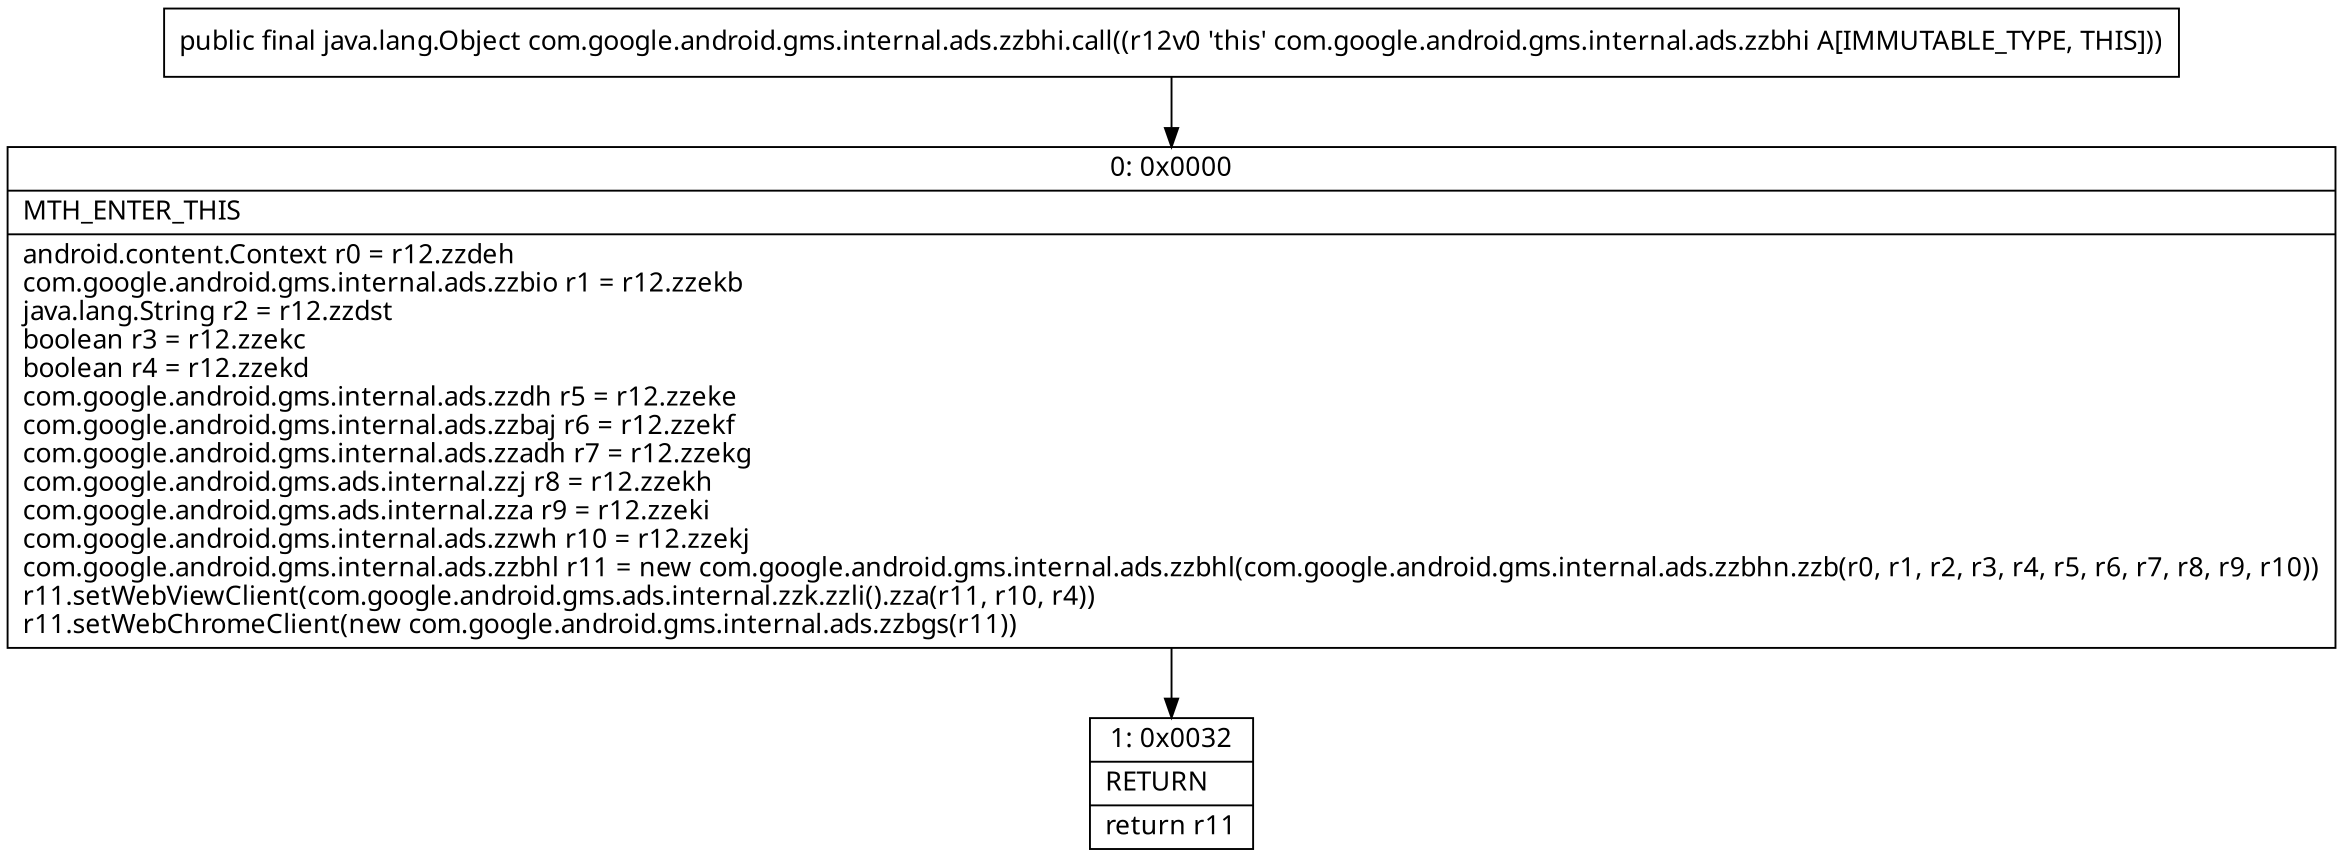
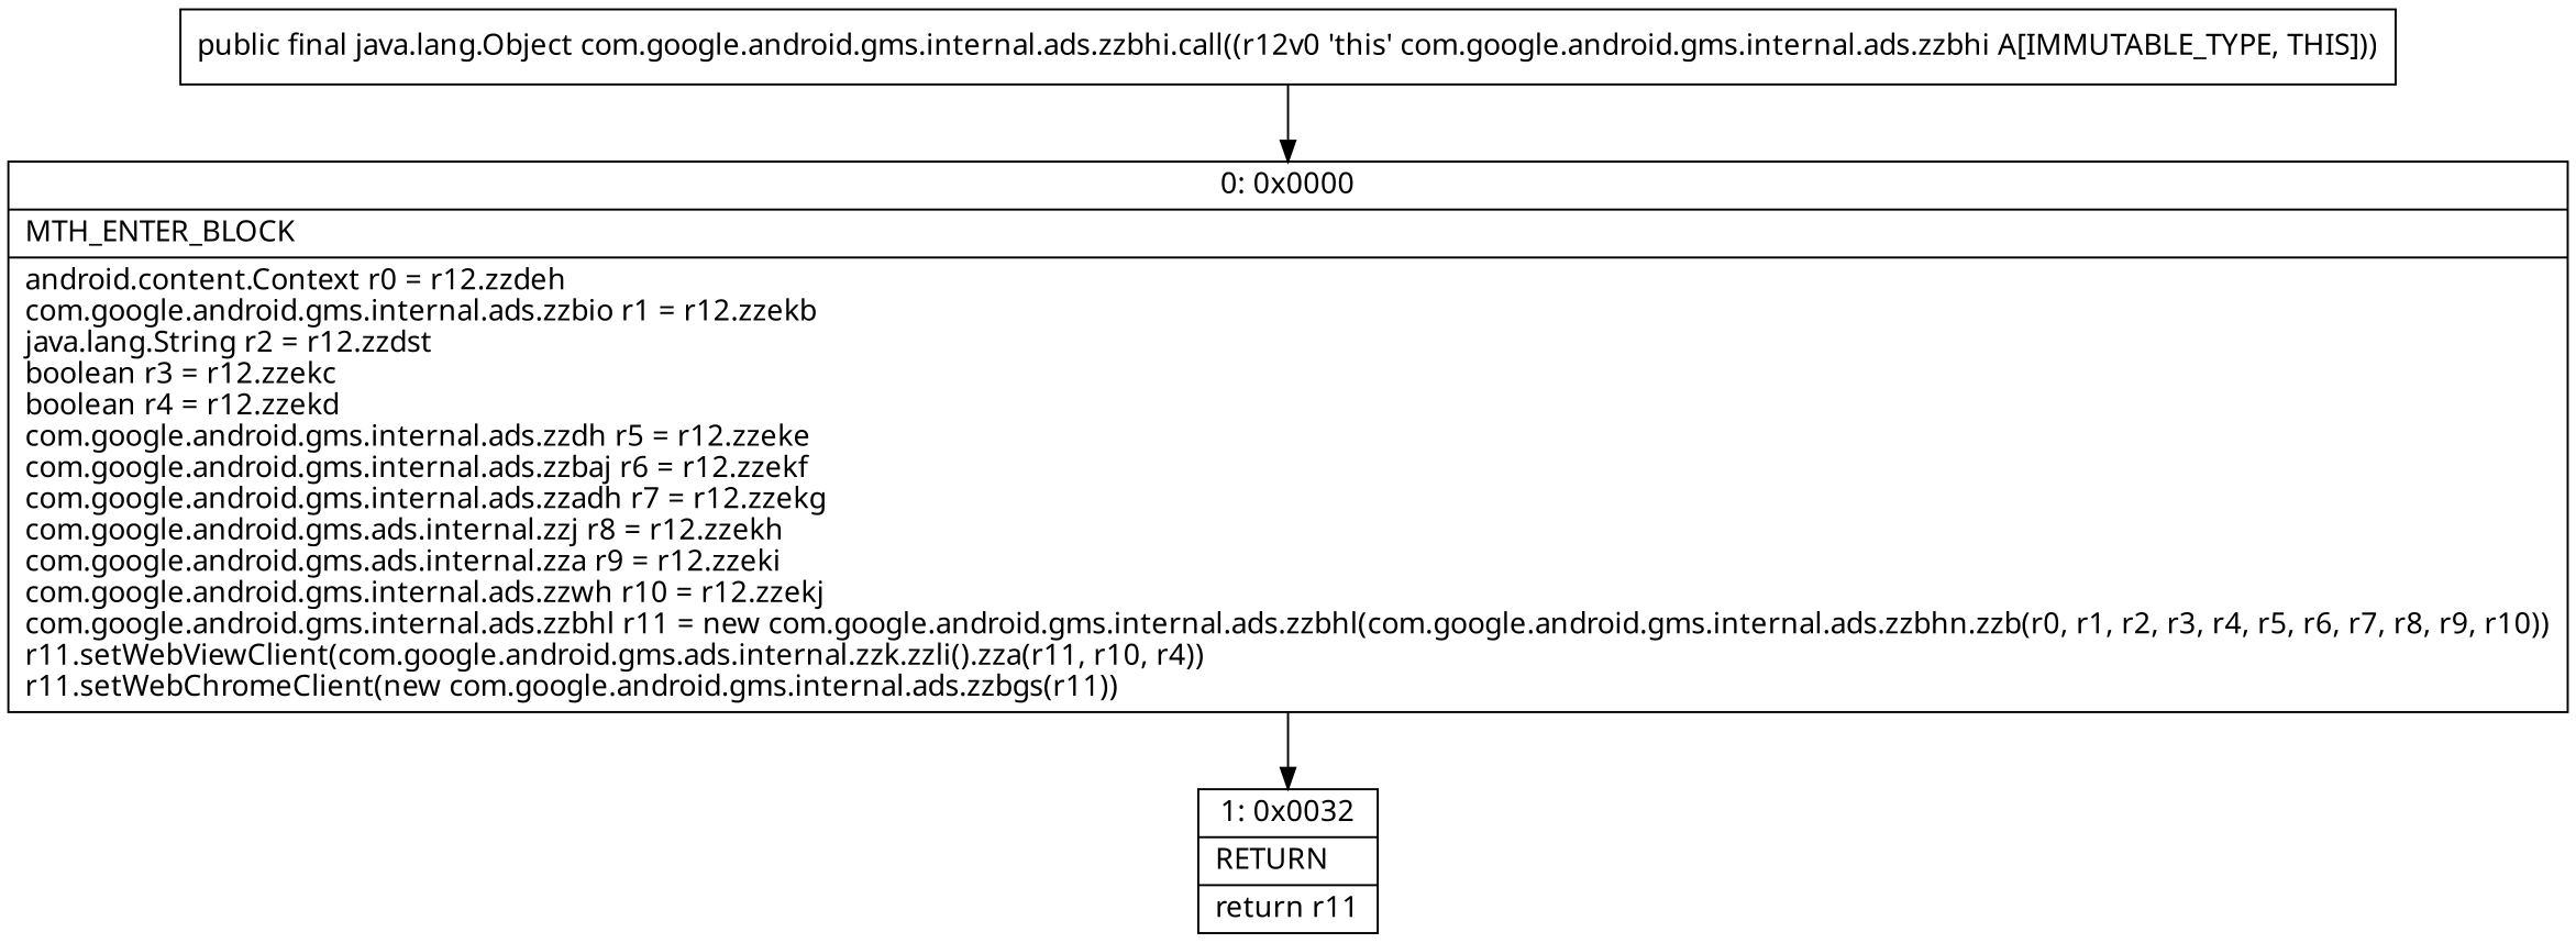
  digraph {
    fontname="Noto Sans"
    node [shape=record fontname="Noto Sans"]
    edge [fontname="Noto Sans"]
-   n1 [label="{0\:\ 0x0000|MTH_ENTER_THIS\l|android.content.Context r0 = r12.zzdeh\lcom.google.android.gms.internal.ads.zzbio r1 = r12.zzekb\ljava.lang.String r2 = r12.zzdst\lboolean r3 = r12.zzekc\lboolean r4 = r12.zzekd\lcom.google.android.gms.internal.ads.zzdh r5 = r12.zzeke\lcom.google.android.gms.internal.ads.zzbaj r6 = r12.zzekf\lcom.google.android.gms.internal.ads.zzadh r7 = r12.zzekg\lcom.google.android.gms.ads.internal.zzj r8 = r12.zzekh\lcom.google.android.gms.ads.internal.zza r9 = r12.zzeki\lcom.google.android.gms.internal.ads.zzwh r10 = r12.zzekj\lcom.google.android.gms.internal.ads.zzbhl r11 = new com.google.android.gms.internal.ads.zzbhl(com.google.android.gms.internal.ads.zzbhn.zzb(r0, r1, r2, r3, r4, r5, r6, r7, r8, r9, r10))\lr11.setWebViewClient(com.google.android.gms.ads.internal.zzk.zzli().zza(r11, r10, r4))\lr11.setWebChromeClient(new com.google.android.gms.internal.ads.zzbgs(r11))\l}"]
+   n1 [label="{0\:\ 0x0000|MTH_ENTER_BLOCK\l|android.content.Context r0 = r12.zzdeh\lcom.google.android.gms.internal.ads.zzbio r1 = r12.zzekb\ljava.lang.String r2 = r12.zzdst\lboolean r3 = r12.zzekc\lboolean r4 = r12.zzekd\lcom.google.android.gms.internal.ads.zzdh r5 = r12.zzeke\lcom.google.android.gms.internal.ads.zzbaj r6 = r12.zzekf\lcom.google.android.gms.internal.ads.zzadh r7 = r12.zzekg\lcom.google.android.gms.ads.internal.zzj r8 = r12.zzekh\lcom.google.android.gms.ads.internal.zza r9 = r12.zzeki\lcom.google.android.gms.internal.ads.zzwh r10 = r12.zzekj\lcom.google.android.gms.internal.ads.zzbhl r11 = new com.google.android.gms.internal.ads.zzbhl(com.google.android.gms.internal.ads.zzbhn.zzb(r0, r1, r2, r3, r4, r5, r6, r7, r8, r9, r10))\lr11.setWebViewClient(com.google.android.gms.ads.internal.zzk.zzli().zza(r11, r10, r4))\lr11.setWebChromeClient(new com.google.android.gms.internal.ads.zzbgs(r11))\l}"]
    n2 [label="{1\:\ 0x0032|RETURN\l|return r11\l}"]
    n3 [label="{public final java.lang.Object com.google.android.gms.internal.ads.zzbhi.call((r12v0 'this' com.google.android.gms.internal.ads.zzbhi A[IMMUTABLE_TYPE, THIS])) }"]
    n1 -> n2
    n3 -> n1
  }
